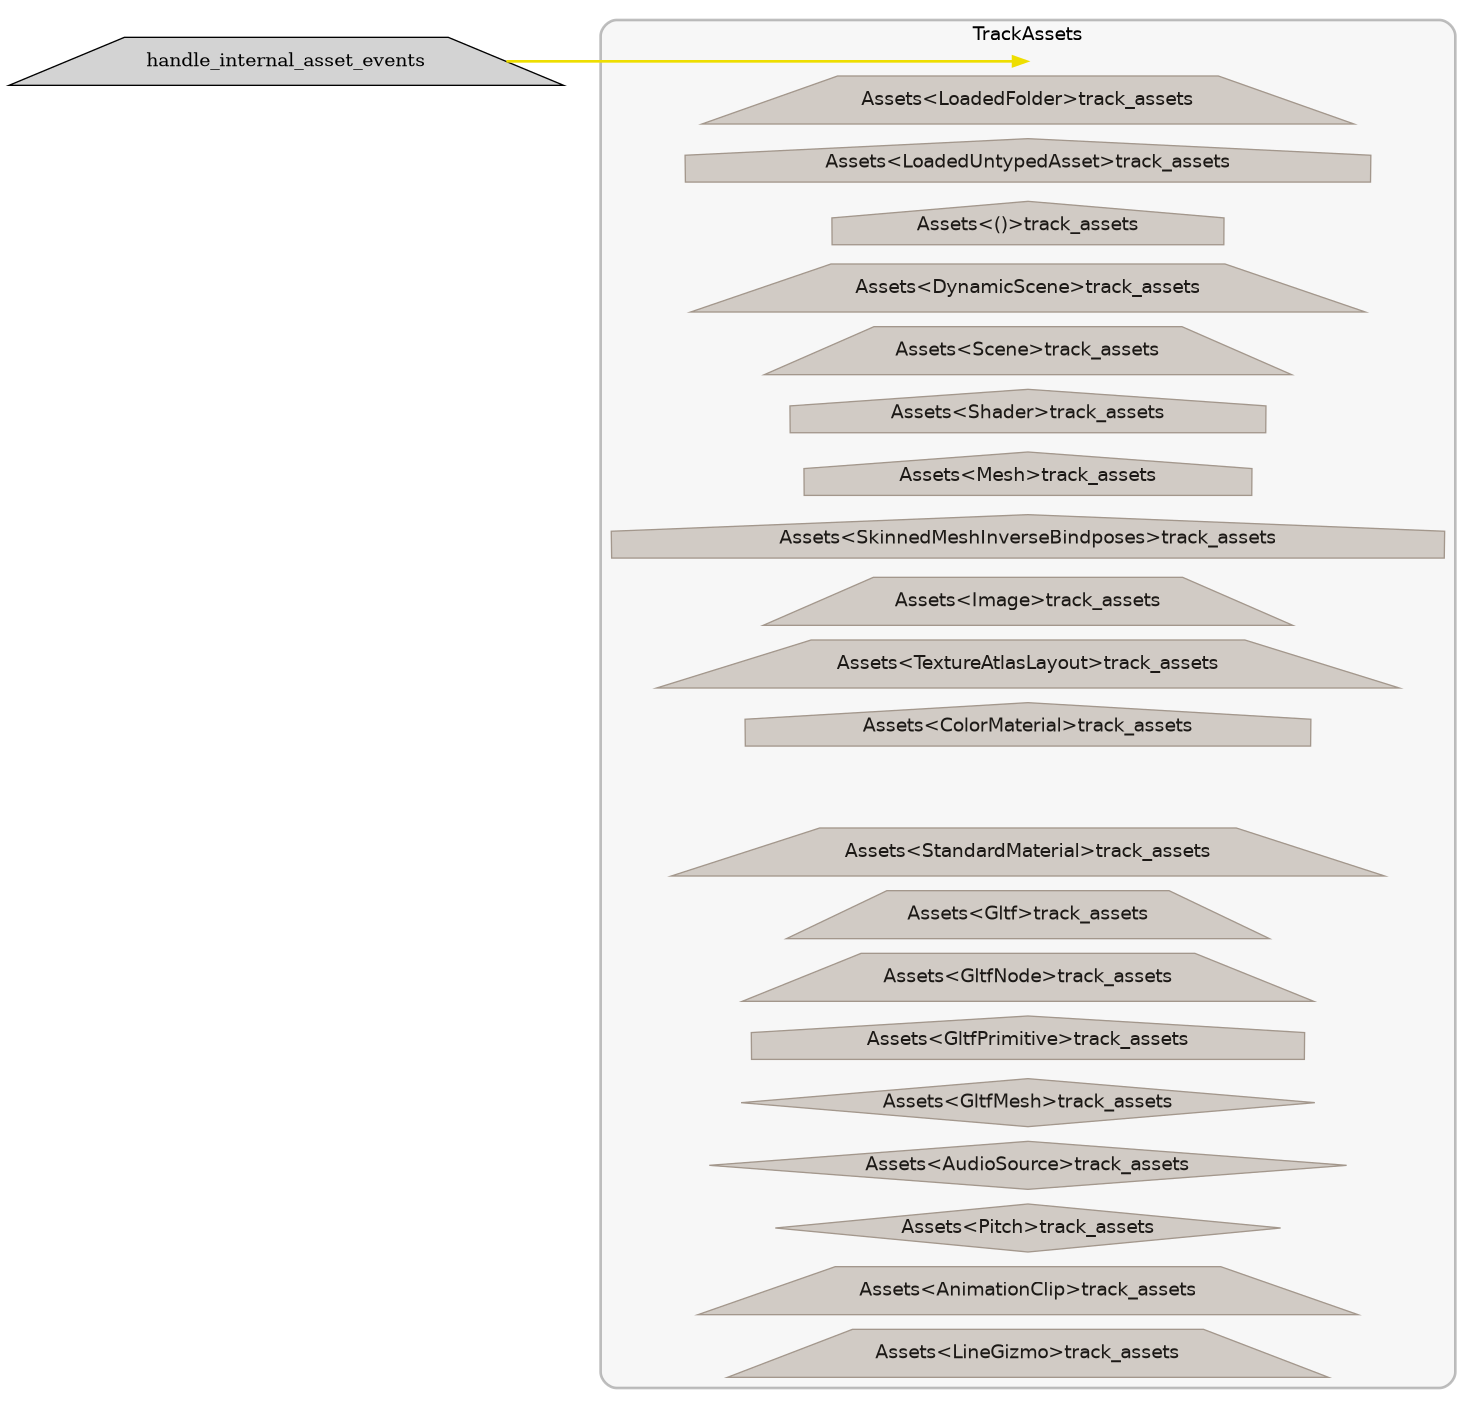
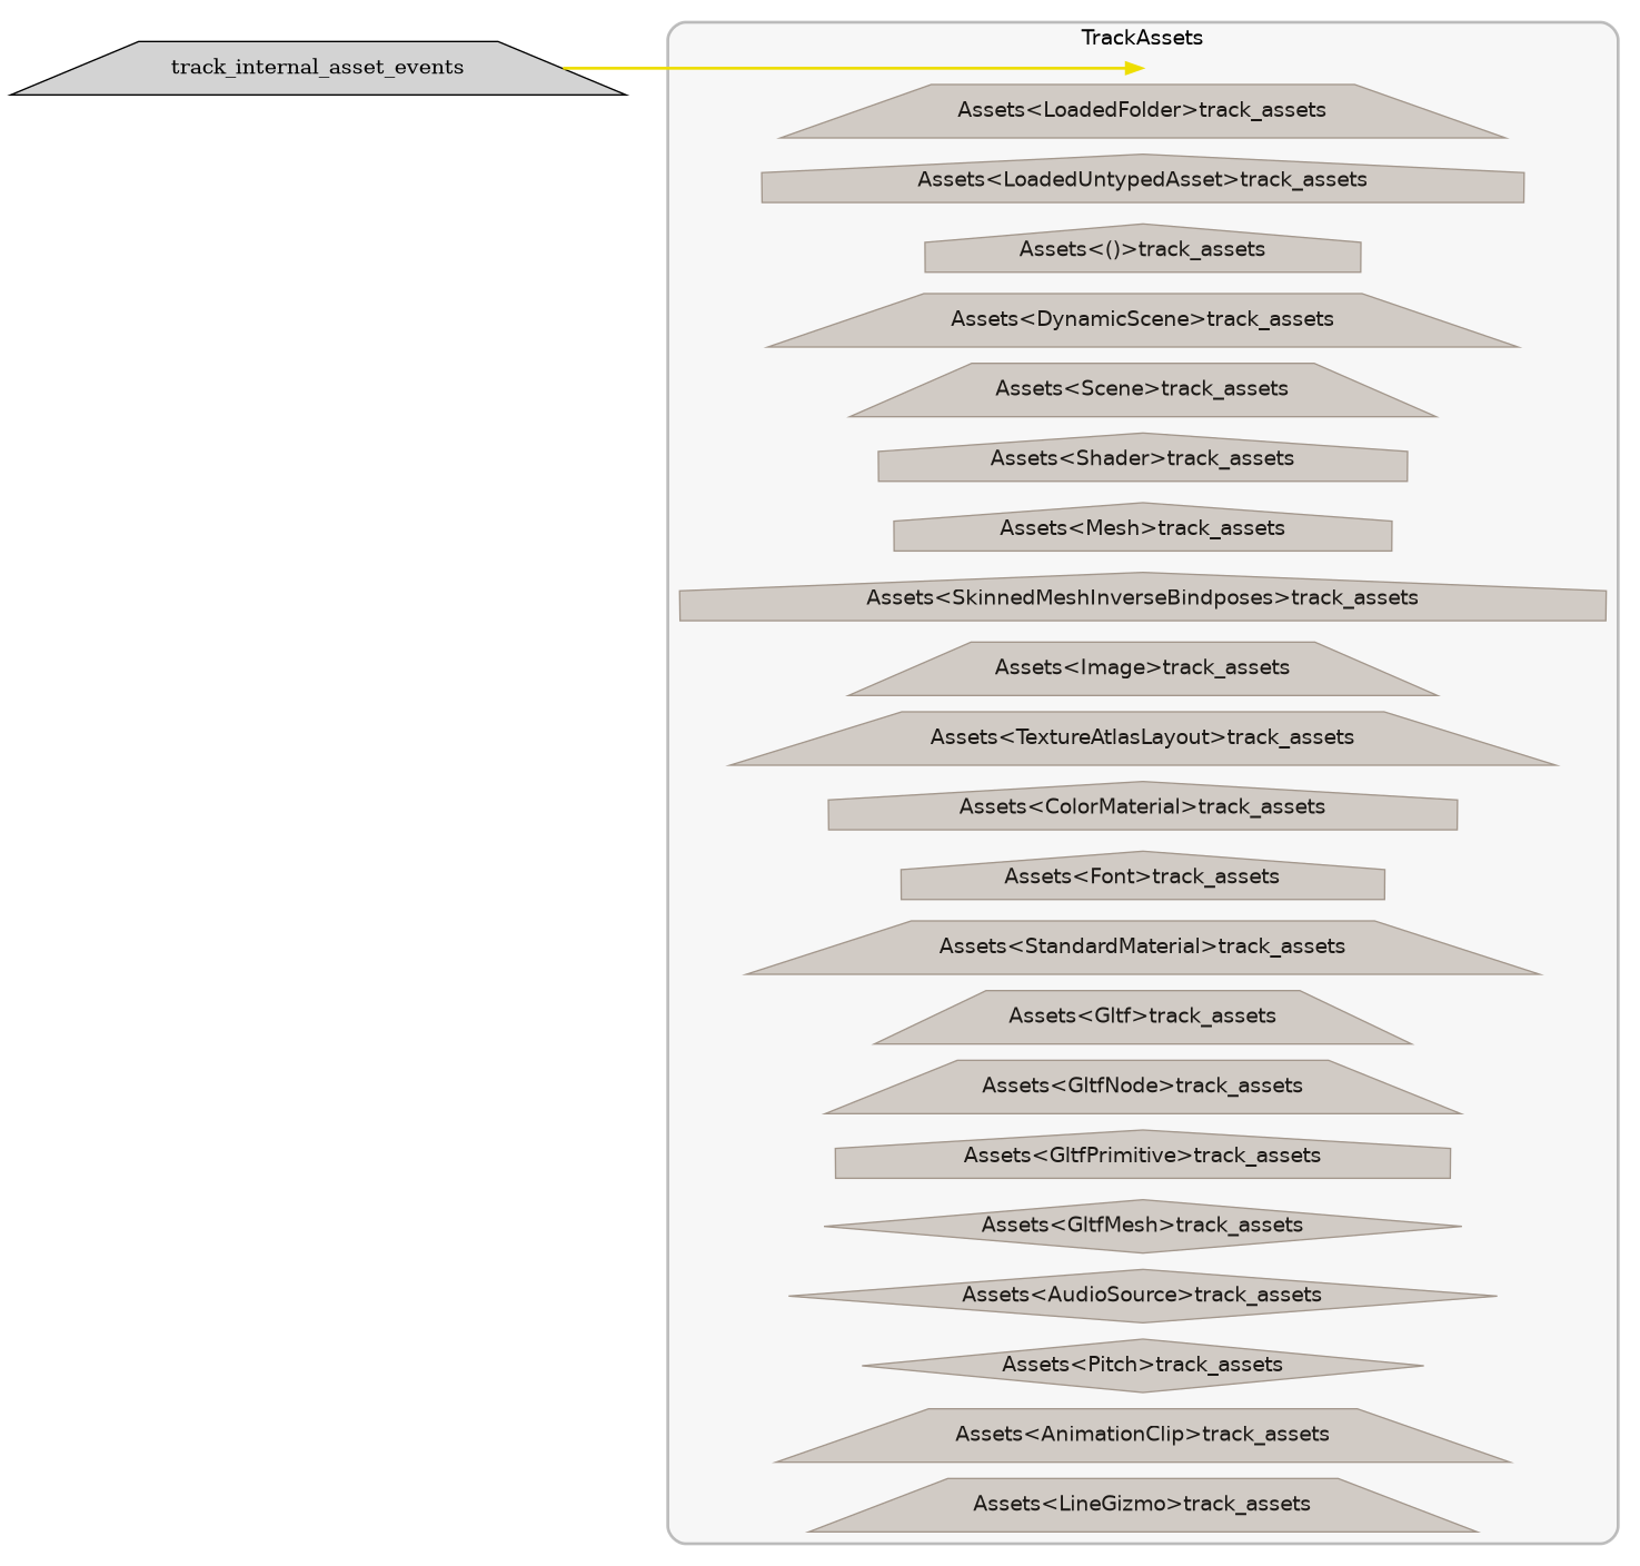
  digraph {
    bgcolor=white
    compound=true
    fontname=Helvetica
    nodesep=0.15
    rankdir=LR
    splines=spline
    node [shape=trapezium style=filled color="#a3978c" fillcolor="#d1cbc5" fontcolor="#1c1916" fontname=Helvetica penwidth=1]
    "set_marker_node_Set(1)" [height=0 shape=point style=invis color="" fillcolor="" fontcolor="" fontname="" penwidth=""]
    n2 [label="Assets<LoadedFolder>track_assets"]
    n3 [label="Assets<LoadedUntypedAsset>track_assets" shape=house]
    n4 [label="Assets<()>track_assets" shape=house]
    n5 [label="Assets<DynamicScene>track_assets"]
    n6 [label="Assets<Scene>track_assets"]
    n7 [label="Assets<Shader>track_assets" shape=house]
    n8 [label="Assets<Mesh>track_assets" shape=house]
    n9 [label="Assets<SkinnedMeshInverseBindposes>track_assets" shape=house]
    n10 [label="Assets<Image>track_assets"]
    n11 [label="Assets<TextureAtlasLayout>track_assets"]
    n12 [label="Assets<ColorMaterial>track_assets" shape=house]
+   n13 [label="Assets<Font>track_assets" shape=house]
    n14 [label="Assets<StandardMaterial>track_assets"]
    n15 [label="Assets<Gltf>track_assets"]
    n16 [label="Assets<GltfNode>track_assets"]
    n17 [label="Assets<GltfPrimitive>track_assets" shape=house]
    n18 [label="Assets<GltfMesh>track_assets" shape=diamond]
    n19 [label="Assets<AudioSource>track_assets" shape=diamond]
    n20 [label="Assets<Pitch>track_assets" shape=diamond]
    n21 [label="Assets<AnimationClip>track_assets"]
    n22 [label="Assets<LineGizmo>track_assets"]
-   n23 [label=handle_internal_asset_events color="" fillcolor="" fontcolor="" fontname="" penwidth=""]
+   n23 [label=track_internal_asset_events color="" fillcolor="" fontcolor="" fontname="" penwidth=""]
    subgraph cluster_1 {
      color="#00000040"
      fillcolor="#00000008"
      fontcolor="#000000"
      label=TrackAssets
      penwidth=2
      style="rounded,filled"
      "set_marker_node_Set(1)"
      n2
      n3
      n4
      n5
      n6
      n7
      n8
      n9
      n10
      n11
      n12
+     n13
      n14
      n15
      n16
      n17
      n18
      n19
      n20
      n21
      n22
    }
    n23 -> "set_marker_node_Set(1)" [color="#eede00" penwidth=2]
  }
